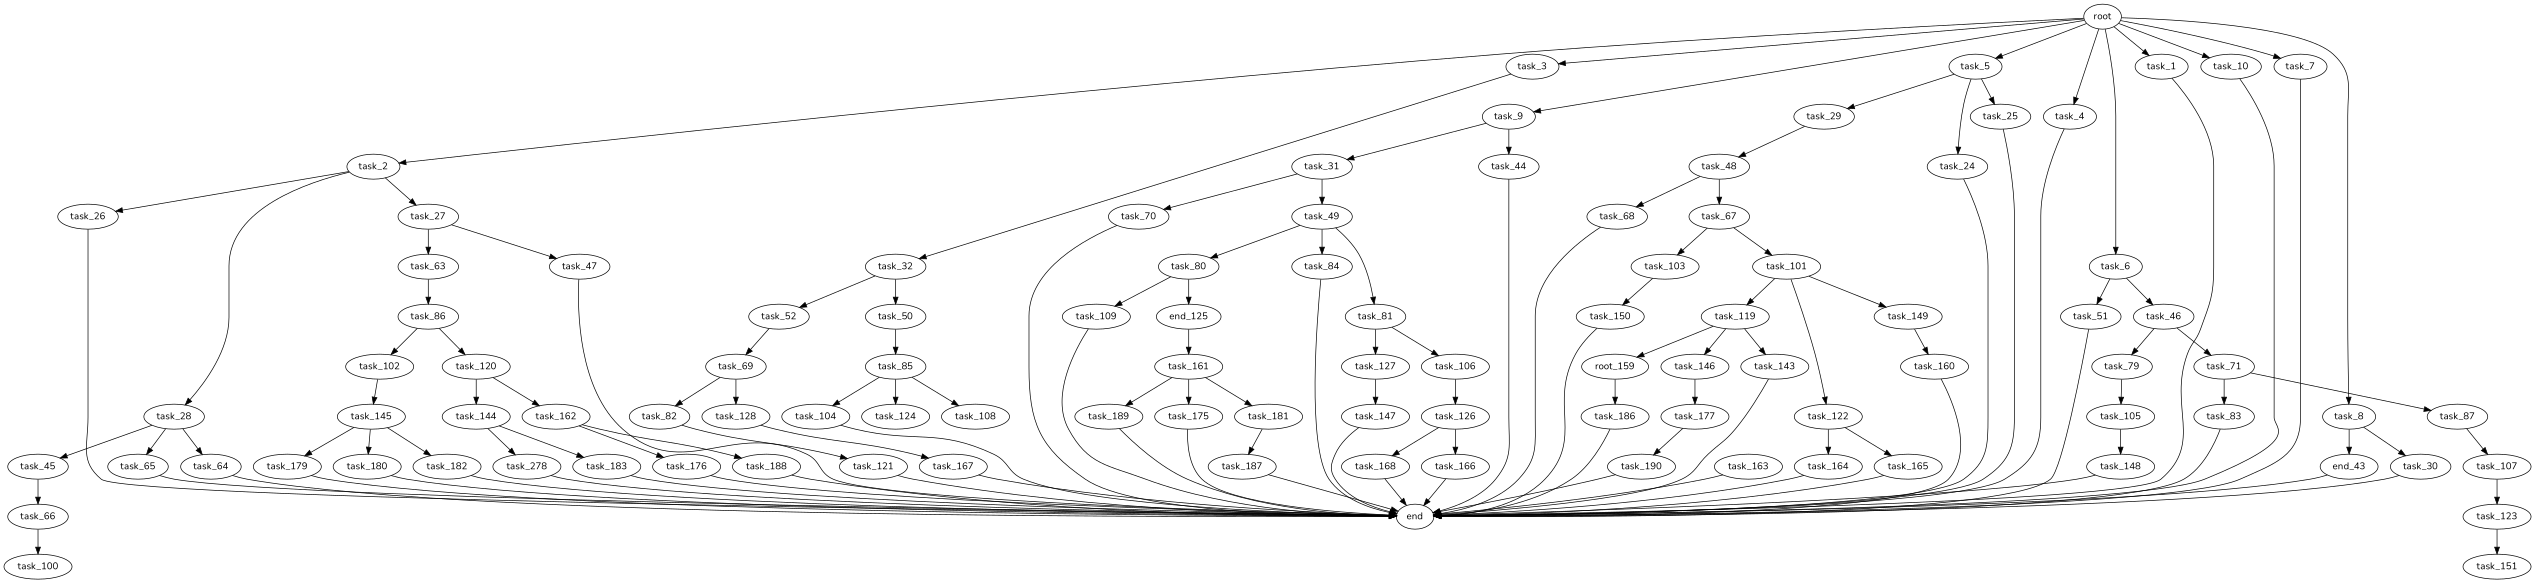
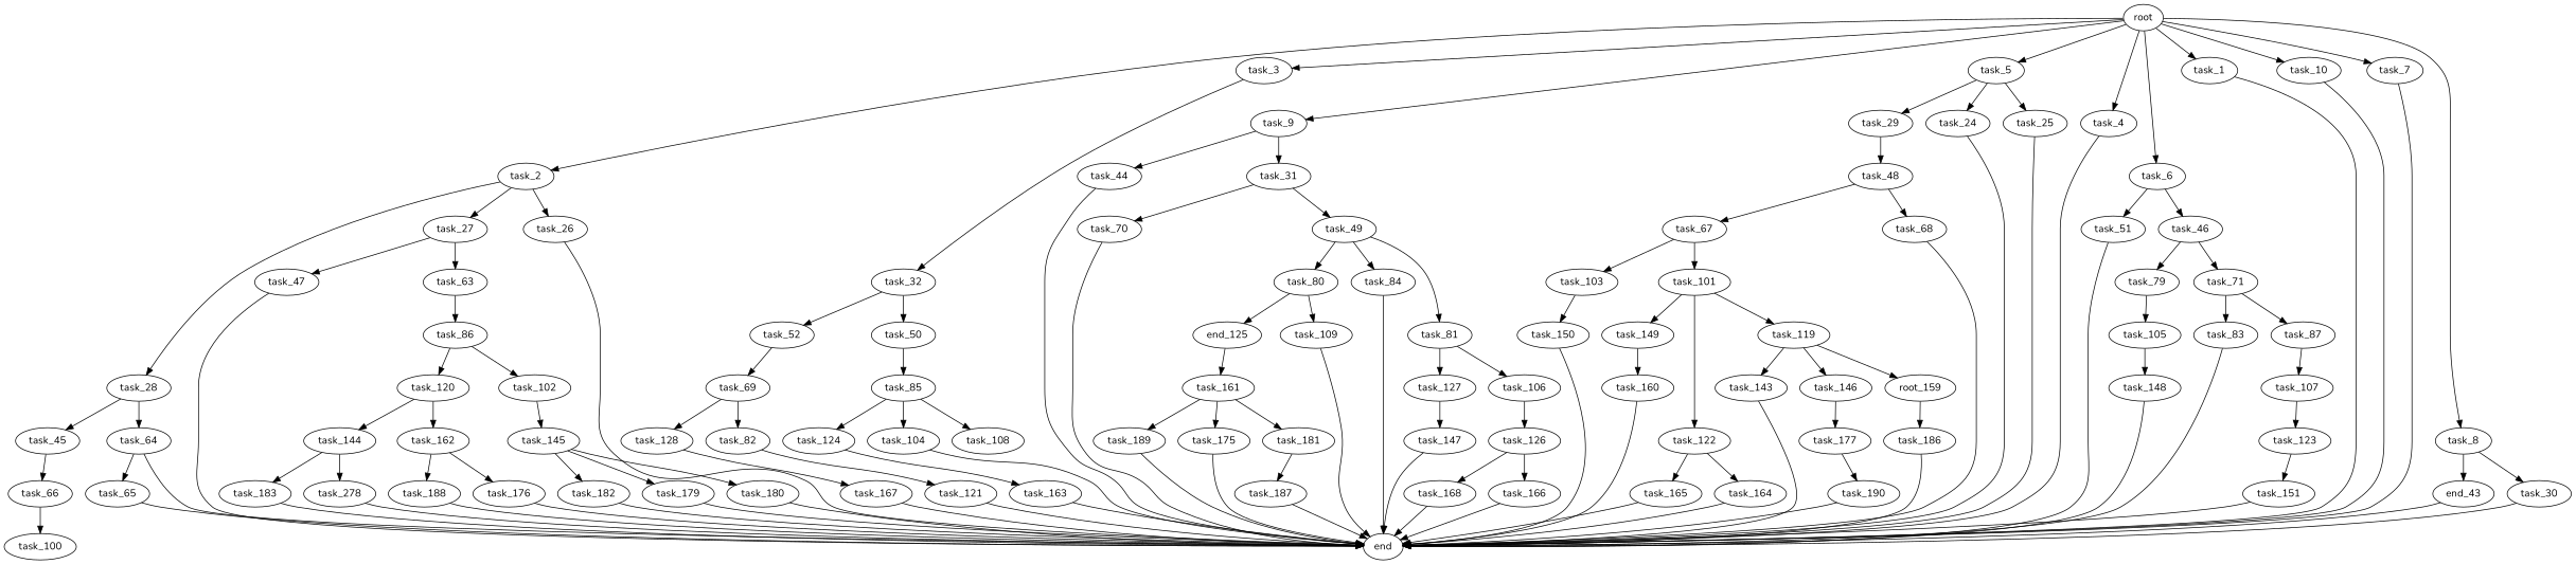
  digraph {
    fontname=Nunito
    node [fontname=Nunito]
    edge [fontname=Nunito]
    task_180
    end
    task_27
    task_63
    task_47
    task_86
    task_149
    task_160
    task_68
    task_50
    task_85
    task_104
    task_124
    task_108
    task_119
    task_143
    task_146
    n18 [label=root_159]
    task_177
    task_186
    task_181
    task_187
    task_182
    task_66
    task_100
    task_5
    task_24
    task_25
    task_29
    task_48
    task_4
    task_121
    task_84
    task_81
    task_106
    task_127
    task_126
    task_147
    task_31
    task_70
    task_49
    task_80
    task_26
    task_64
    task_103
    task_150
    task_190
    task_51
    task_28
    task_45
    task_65
    task_102
    task_145
    task_179
    task_82
    task_9
    task_44
    task_183
    root
    task_8
    task_6
    task_3
    task_2
    task_1
    task_10
    task_7
    n67 [label=end_43]
    task_30
    task_46
    task_32
    task_69
    task_128
    task_120
    task_144
    task_162
    task_167
    n77 [label=end_125]
    task_109
    task_161
    task_166
    task_83
    task_105
    task_148
    task_188
    task_52
    task_163
    task_168
    task_71
    task_79
    task_189
    task_175
    n92 [label=task_278]
    task_176
    task_87
    task_107
    task_123
    task_151
    task_165
    task_67
    task_101
    task_122
    task_164
    task_180 -> end
    task_27 -> task_63
    task_27 -> task_47
    task_63 -> task_86
    task_47 -> end
    task_86 -> task_102
    task_86 -> task_120
    task_149 -> task_160
    task_160 -> end
    task_68 -> end
    task_50 -> task_85
    task_85 -> task_104
    task_85 -> task_124
    task_85 -> task_108
    task_104 -> end
+   task_124 -> task_163
    task_119 -> task_143
    task_119 -> task_146
    task_119 -> n18
    task_143 -> end
    task_146 -> task_177
    n18 -> task_186
    task_177 -> task_190
    task_186 -> end
    task_181 -> task_187
    task_187 -> end
    task_182 -> end
    task_66 -> task_100
    task_5 -> task_24
    task_5 -> task_25
    task_5 -> task_29
    task_24 -> end
    task_25 -> end
    task_29 -> task_48
    task_48 -> task_68
    task_48 -> task_67
    task_4 -> end
    task_121 -> end
    task_84 -> end
    task_81 -> task_106
    task_81 -> task_127
    task_106 -> task_126
    task_127 -> task_147
    task_126 -> task_166
    task_126 -> task_168
    task_147 -> end
    task_31 -> task_70
    task_31 -> task_49
    task_70 -> end
    task_49 -> task_84
    task_49 -> task_81
    task_49 -> task_80
    task_80 -> n77
    task_80 -> task_109
    task_26 -> end
    task_64 -> end
    task_103 -> task_150
    task_150 -> end
    task_190 -> end
    task_51 -> end
    task_28 -> task_64
    task_28 -> task_45
-   task_28 -> task_65
+   task_64 -> task_65
    task_45 -> task_66
    task_65 -> end
    task_102 -> task_145
    task_145 -> task_180
    task_145 -> task_182
    task_145 -> task_179
    task_179 -> end
    task_82 -> task_121
    task_9 -> task_31
    task_9 -> task_44
    task_44 -> end
    task_183 -> end
    root -> task_5
    root -> task_4
    root -> task_9
    root -> task_8
    root -> task_6
    root -> task_3
    root -> task_2
    root -> task_1
    root -> task_10
    root -> task_7
    task_8 -> n67
    task_8 -> task_30
    task_6 -> task_51
    task_6 -> task_46
    task_3 -> task_32
    task_2 -> task_27
    task_2 -> task_26
    task_2 -> task_28
    task_1 -> end
    task_10 -> end
    task_7 -> end
    n67 -> end
    task_30 -> end
    task_46 -> task_71
    task_46 -> task_79
    task_32 -> task_50
    task_32 -> task_52
    task_69 -> task_82
    task_69 -> task_128
    task_128 -> task_167
    task_120 -> task_144
    task_120 -> task_162
    task_144 -> task_183
    task_144 -> n92
    task_162 -> task_188
    task_162 -> task_176
    task_167 -> end
    n77 -> task_161
    task_109 -> end
    task_161 -> task_181
    task_161 -> task_189
    task_161 -> task_175
    task_166 -> end
    task_83 -> end
    task_105 -> task_148
    task_148 -> end
    task_188 -> end
    task_52 -> task_69
    task_163 -> end
    task_168 -> end
    task_71 -> task_83
    task_71 -> task_87
    task_79 -> task_105
    task_189 -> end
    task_175 -> end
    n92 -> end
    task_176 -> end
    task_87 -> task_107
    task_107 -> task_123
    task_123 -> task_151
+   task_151 -> end
    task_165 -> end
    task_67 -> task_103
    task_67 -> task_101
    task_101 -> task_149
    task_101 -> task_119
    task_101 -> task_122
    task_122 -> task_165
    task_122 -> task_164
    task_164 -> end
  }
